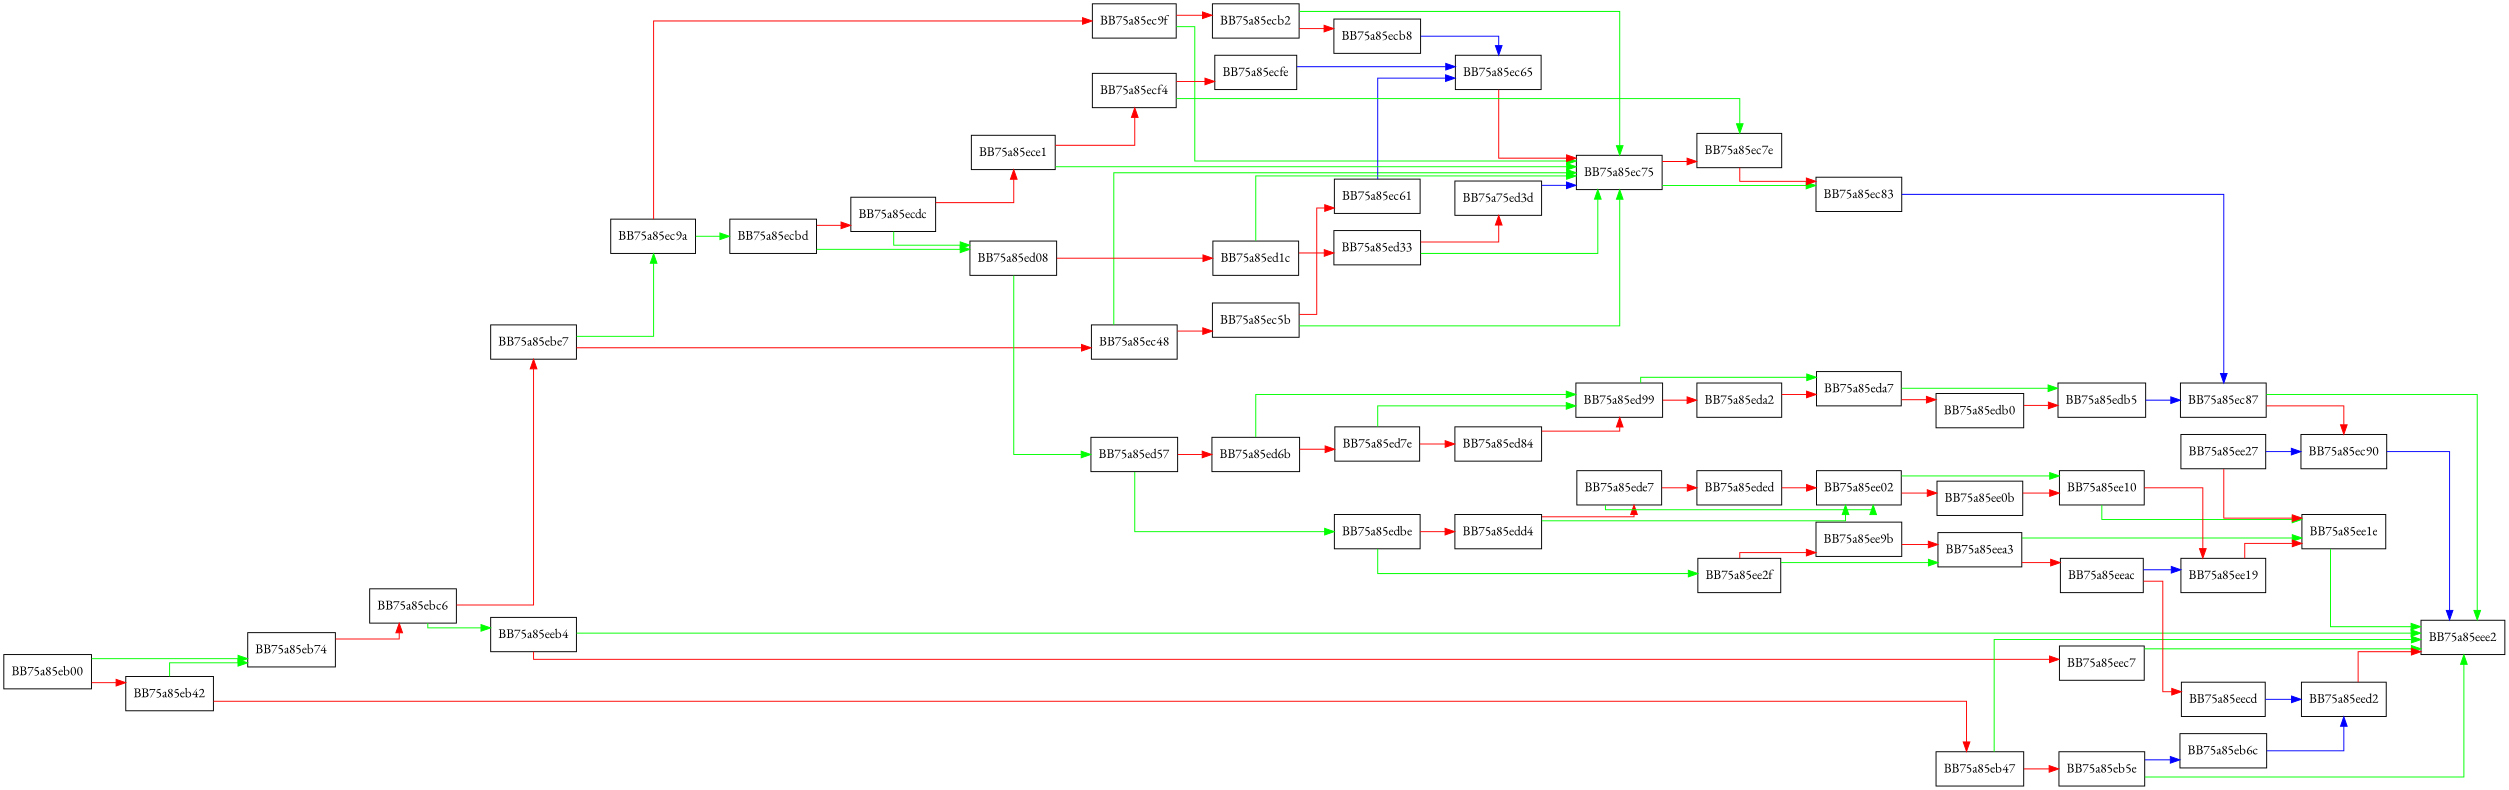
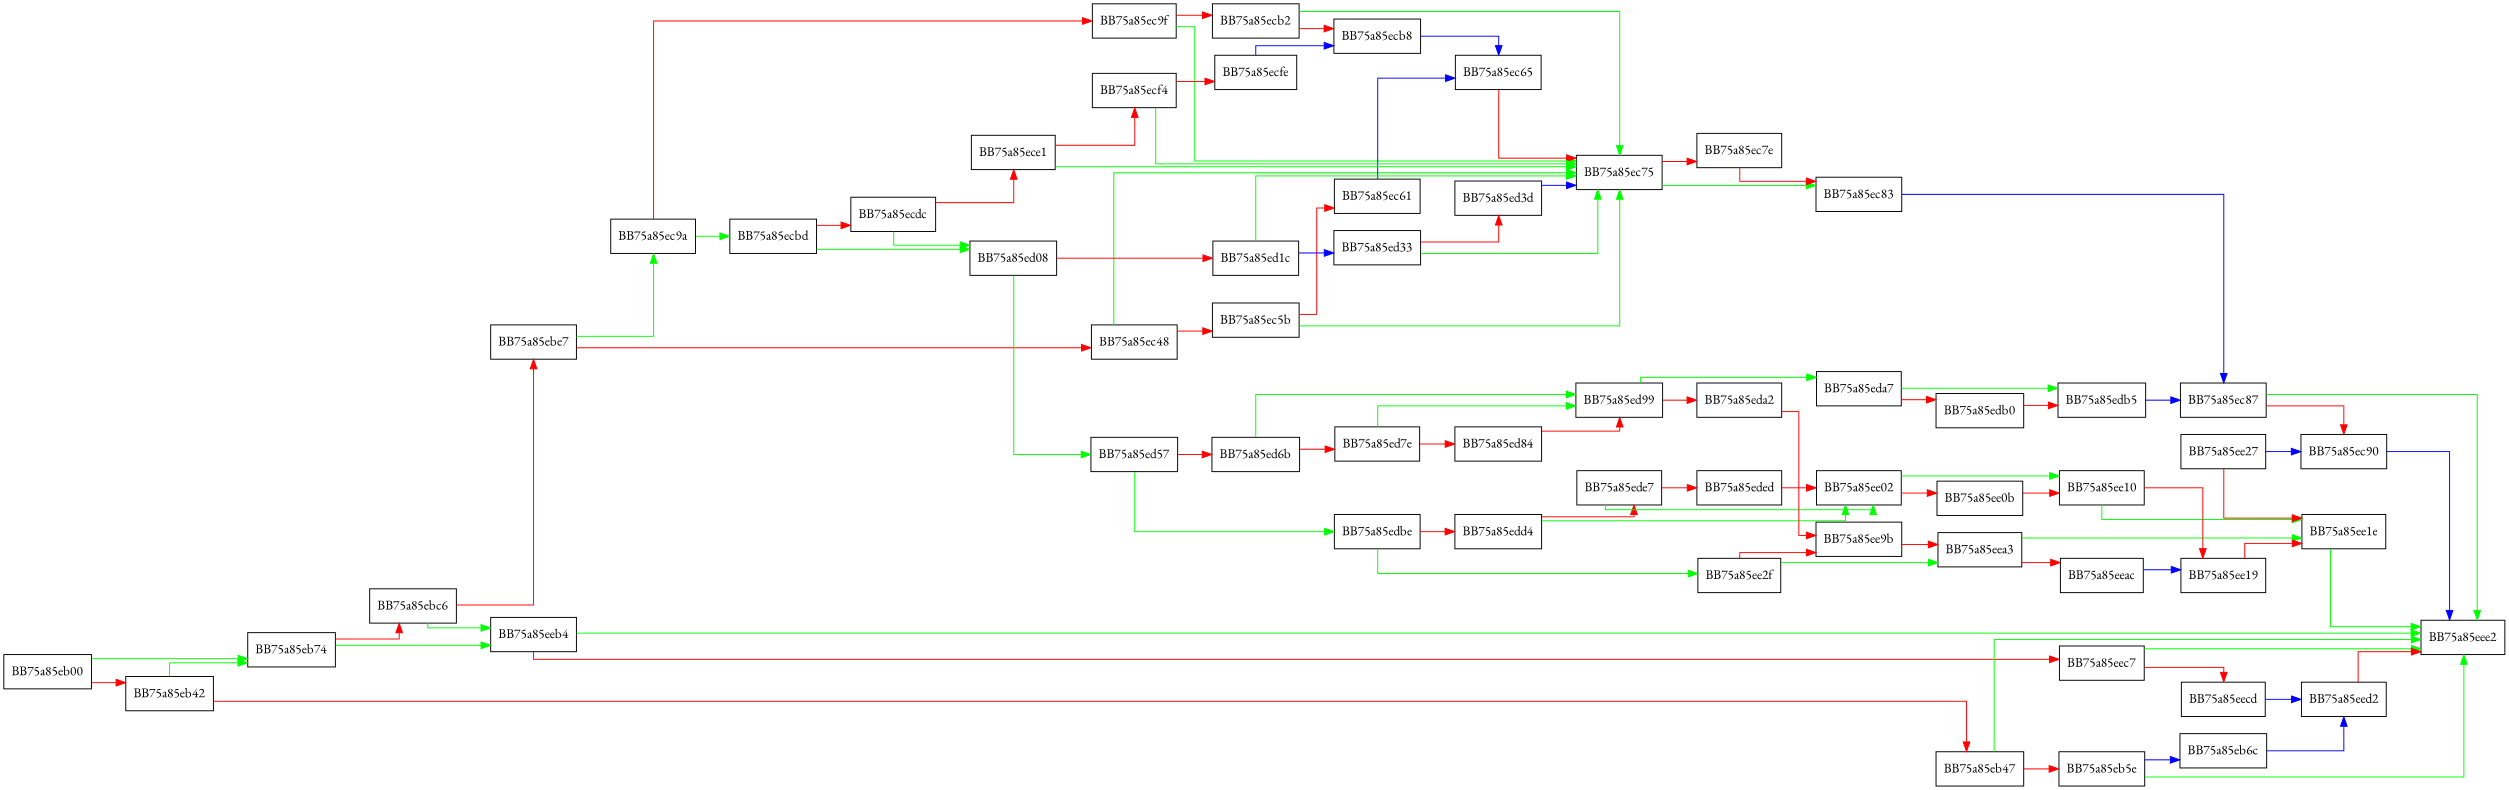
  digraph {
    fontname="EB Garamond"
    rankdir=LR
    splines=ortho
    node [fontname="EB Garamond" shape=box]
    edge [color=red fontname="EB Garamond"]
    BB75a85eb00
    BB75a85eb74
    BB75a85eb42
    BB75a85eeb4
    BB75a85ebc6
    BB75a85eb47
    BB75a85eee2
    BB75a85eec7
    BB75a85ebe7
    BB75a85eb5e
    BB75a85eb6c
    BB75a85eed2
    BB75a85eecd
    BB75a85ec9a
    BB75a85ec48
    BB75a85ecbd
    BB75a85ec9f
    BB75a85ec75
    BB75a85ec5b
    BB75a85ed08
    BB75a85ecdc
    BB75a85ecb2
    BB75a85ec83
    BB75a85ec7e
    BB75a85ec61
    BB75a85ec87
    BB75a85ec65
    BB75a85ec90
    BB75a85ed57
    BB75a85ed1c
    BB75a85ece1
    BB75a85ecb8
    BB75a85edbe
    BB75a85ed6b
    BB75a85ed33
    BB75a85ecf4
    BB75a85ecfe
    BB75a85ee2f
    BB75a85edd4
    BB75a85ed99
    BB75a85ed7e
-   BB75a85ed3d [label=BB75a75ed3d]
+   BB75a85ed3d
    BB75a85eea3
    BB75a85ee9b
    BB75a85ee02
    BB75a85ede7
    BB75a85eda7
    BB75a85eda2
    BB75a85ed84
    BB75a85edb5
    BB75a85edb0
    BB75a85ee1e
    BB75a85eeac
    BB75a85ee10
    BB75a85ee0b
    BB75a85eded
    BB75a85ee19
    BB75a85ee27
    BB75a85eb00 -> BB75a85eb74 [color=green]
    BB75a85eb00 -> BB75a85eb42
+   BB75a85eb74 -> BB75a85eeb4 [color=green]
    BB75a85eb74 -> BB75a85ebc6
    BB75a85eb42 -> BB75a85eb74 [color=green]
    BB75a85eb42 -> BB75a85eb47
    BB75a85eeb4 -> BB75a85eee2 [color=green]
    BB75a85eeb4 -> BB75a85eec7
    BB75a85ebc6 -> BB75a85eeb4 [color=green]
    BB75a85ebc6 -> BB75a85ebe7
    BB75a85eb47 -> BB75a85eee2 [color=green]
    BB75a85eb47 -> BB75a85eb5e
    BB75a85eec7 -> BB75a85eee2 [color=green]
-   BB75a85eeac -> BB75a85eecd
+   BB75a85eec7 -> BB75a85eecd
    BB75a85ebe7 -> BB75a85ec9a [color=green]
    BB75a85ebe7 -> BB75a85ec48
    BB75a85eb5e -> BB75a85eee2 [color=green]
    BB75a85eb5e -> BB75a85eb6c [color=blue]
    BB75a85eb6c -> BB75a85eed2 [color=blue]
    BB75a85eed2 -> BB75a85eee2
    BB75a85eecd -> BB75a85eed2 [color=blue]
    BB75a85ec9a -> BB75a85ecbd [color=green]
    BB75a85ec9a -> BB75a85ec9f
    BB75a85ec48 -> BB75a85ec75 [color=green]
    BB75a85ec48 -> BB75a85ec5b
    BB75a85ecbd -> BB75a85ed08 [color=green]
    BB75a85ecbd -> BB75a85ecdc
    BB75a85ec9f -> BB75a85ec75 [color=green]
    BB75a85ec9f -> BB75a85ecb2
    BB75a85ec75 -> BB75a85ec83 [color=green]
    BB75a85ec75 -> BB75a85ec7e
    BB75a85ec5b -> BB75a85ec75 [color=green]
    BB75a85ec5b -> BB75a85ec61
    BB75a85ed08 -> BB75a85ed57 [color=green]
    BB75a85ed08 -> BB75a85ed1c
    BB75a85ecdc -> BB75a85ed08 [color=green]
    BB75a85ecdc -> BB75a85ece1
    BB75a85ecb2 -> BB75a85ec75 [color=green]
    BB75a85ecb2 -> BB75a85ecb8
    BB75a85ec83 -> BB75a85ec87 [color=blue]
    BB75a85ec7e -> BB75a85ec83
    BB75a85ec61 -> BB75a85ec65 [color=blue]
    BB75a85ec87 -> BB75a85eee2 [color=green]
    BB75a85ec87 -> BB75a85ec90
    BB75a85ec65 -> BB75a85ec75
    BB75a85ec90 -> BB75a85eee2 [color=blue]
    BB75a85ed57 -> BB75a85edbe [color=green]
    BB75a85ed57 -> BB75a85ed6b
    BB75a85ed1c -> BB75a85ec75 [color=green]
-   BB75a85ed1c -> BB75a85ed33
+   BB75a85ed1c -> BB75a85ed33 [color=blue]
    BB75a85ece1 -> BB75a85ec75 [color=green]
    BB75a85ece1 -> BB75a85ecf4
    BB75a85ecb8 -> BB75a85ec65 [color=blue]
    BB75a85edbe -> BB75a85ee2f [color=green]
    BB75a85edbe -> BB75a85edd4
    BB75a85ed6b -> BB75a85ed99 [color=green]
    BB75a85ed6b -> BB75a85ed7e
    BB75a85ed33 -> BB75a85ec75 [color=green]
    BB75a85ed33 -> BB75a85ed3d
-   BB75a85ecf4 -> BB75a85ec7e [color=green]
+   BB75a85ecf4 -> BB75a85ec75 [color=green]
    BB75a85ecf4 -> BB75a85ecfe
-   BB75a85ecfe -> BB75a85ec65 [color=blue]
+   BB75a85ecfe -> BB75a85ecb8 [color=blue]
    BB75a85ee2f -> BB75a85eea3 [color=green]
    BB75a85ee2f -> BB75a85ee9b
    BB75a85edd4 -> BB75a85ee02 [color=green]
    BB75a85edd4 -> BB75a85ede7
    BB75a85ed99 -> BB75a85eda7 [color=green]
    BB75a85ed99 -> BB75a85eda2
    BB75a85ed7e -> BB75a85ed99 [color=green]
    BB75a85ed7e -> BB75a85ed84
    BB75a85ed3d -> BB75a85ec75 [color=blue]
    BB75a85eea3 -> BB75a85ee1e [color=green]
    BB75a85eea3 -> BB75a85eeac
    BB75a85ee9b -> BB75a85eea3
    BB75a85ee02 -> BB75a85ee10 [color=green]
    BB75a85ee02 -> BB75a85ee0b
    BB75a85ede7 -> BB75a85ee02 [color=green]
    BB75a85ede7 -> BB75a85eded
    BB75a85eda7 -> BB75a85edb5 [color=green]
    BB75a85eda7 -> BB75a85edb0
-   BB75a85eda2 -> BB75a85eda7
+   BB75a85eda2 -> BB75a85ee9b
    BB75a85ed84 -> BB75a85ed99
    BB75a85edb5 -> BB75a85ec87 [color=blue]
    BB75a85edb0 -> BB75a85edb5
    BB75a85ee1e -> BB75a85eee2 [color=green]
    BB75a85eeac -> BB75a85ee19 [color=blue]
    BB75a85ee10 -> BB75a85ee1e [color=green]
    BB75a85ee10 -> BB75a85ee19
    BB75a85ee0b -> BB75a85ee10
    BB75a85eded -> BB75a85ee02
    BB75a85ee19 -> BB75a85ee1e
    BB75a85ee27 -> BB75a85ec90 [color=blue]
    BB75a85ee27 -> BB75a85ee1e
  }
